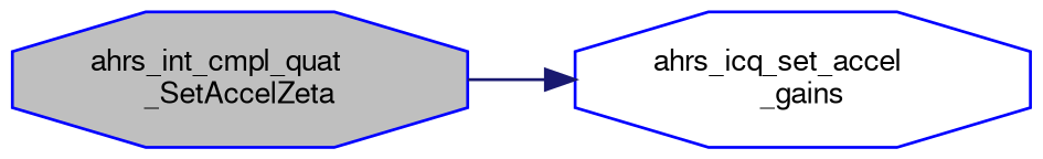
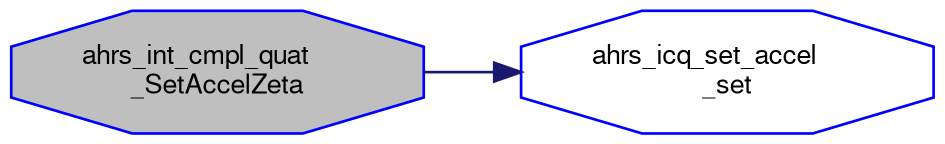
  digraph {
    rankdir=LR
    node [color=blue fontname=FreeSans fontsize=10 shape=octagon style=filled]
    n1 [fillcolor=grey75 fontcolor=black height=0.2 label="ahrs_int_cmpl_quat\l_SetAccelZeta" width=0.4]
-   n2 [fillcolor=white height=0.2 label="ahrs_icq_set_accel\l_gains" width=0.4]
+   n2 [fillcolor=white height=0.2 label="ahrs_icq_set_accel\l_set" width=0.4]
    n1 -> n2 [color=midnightblue fontname=FreeSans fontsize=10 labelfontname=FreeSans labelfontsize=10 style=solid]
  }
